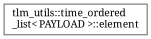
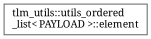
  digraph {
    rankdir=LR
    fontname="Noto Serif"
-   n1 [color=grey40 fillcolor=white fontname="Noto Serif" fontsize=10 height=0.2 label="tlm_utils::time_ordered\l_list\< PAYLOAD \>::element" shape=box style=filled width=0.4]
+   n1 [color=grey40 fillcolor=white fontname="Noto Serif" fontsize=10 height=0.2 label="tlm_utils::utils_ordered\l_list\< PAYLOAD \>::element" shape=box style=filled width=0.4]
  }
